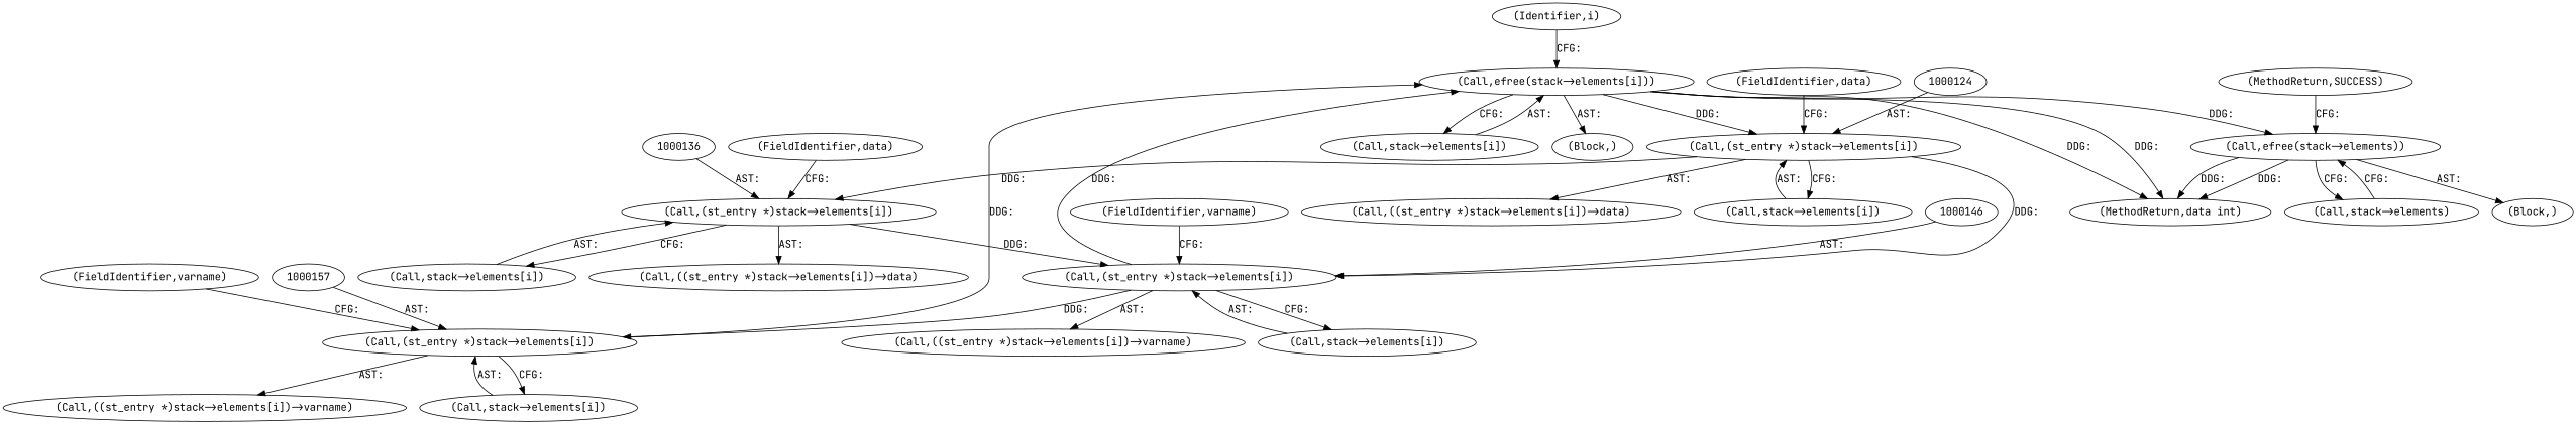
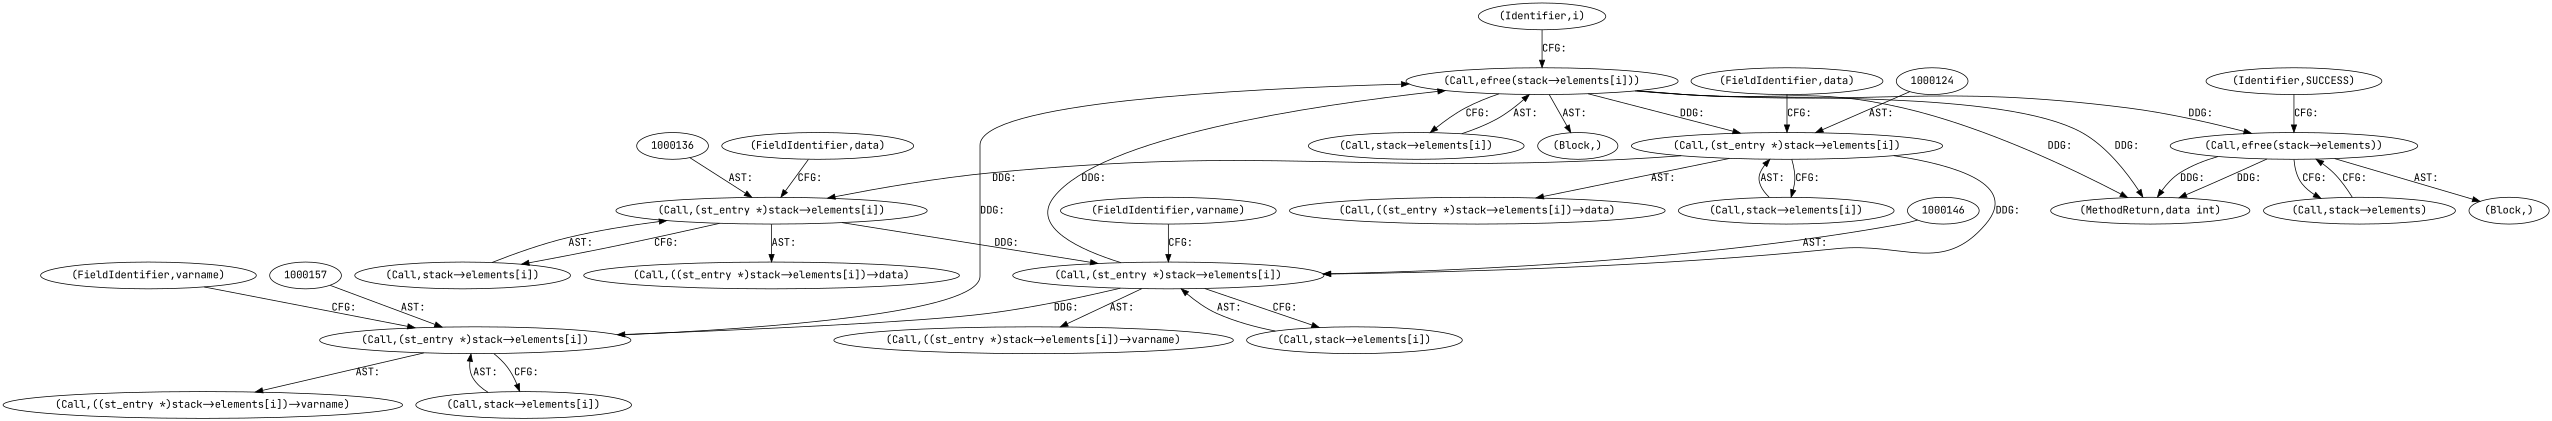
  digraph {
    fontname="JetBrains Mono"
    node [fontname="JetBrains Mono"]
    edge [fontname="JetBrains Mono"]
    n1 [label="(Call,efree(stack->elements))"]
    n2 [label="(Block,)"]
    n3 [label="(MethodReturn,data int)"]
    n4 [label="(Call,stack->elements)"]
    n5 [label="(Call,efree(stack->elements[i]))"]
    n6 [label="(Call,(st_entry *)stack->elements[i])"]
    n7 [label="(Call,stack->elements[i])"]
    n8 [label="(Block,)"]
    n9 [label="(Call,(st_entry *)stack->elements[i])"]
    n10 [label="(Call,(st_entry *)stack->elements[i])"]
    n11 [label="(Call,((st_entry *)stack->elements[i])->data)"]
    n12 [label="(Call,stack->elements[i])"]
    n13 [label="(Call,(st_entry *)stack->elements[i])"]
    n14 [label="(Call,((st_entry *)stack->elements[i])->varname)"]
    n15 [label="(Call,stack->elements[i])"]
    n16 [label="(Call,stack->elements[i])"]
    n17 [label="(Call,((st_entry *)stack->elements[i])->varname)"]
    n18 [label="(Call,((st_entry *)stack->elements[i])->data)"]
    n19 [label="(Call,stack->elements[i])"]
-   n20 [label="(MethodReturn,SUCCESS)"]
+   n20 [label="(Identifier,SUCCESS)"]
    n21 [label="(FieldIdentifier,data)"]
    n22 [label="(Identifier,i)"]
    n23 [label="(FieldIdentifier,varname)"]
    n24 [label="(FieldIdentifier,varname)"]
    n25 [label="(FieldIdentifier,data)"]
    1000157
    1000146
    1000124
    1000136
    n1 -> n2 [label="AST: "]
    n1 -> n3 [label="DDG: "]
    n1 -> n3 [label="DDG: "]
    n1 -> n4 [label="CFG: "]
    n4 -> n1 [label="CFG: "]
    n5 -> n1 [label="DDG: "]
    n5 -> n3 [label="DDG: "]
    n5 -> n3 [label="DDG: "]
    n5 -> n6 [label="DDG: "]
    n5 -> n7 [label="CFG: "]
    n5 -> n8 [label="AST: "]
    n6 -> n9 [label="DDG: "]
    n6 -> n10 [label="DDG: "]
    n6 -> n11 [label="AST: "]
    n6 -> n12 [label="CFG: "]
    n7 -> n5 [label="AST: "]
    n9 -> n5 [label="DDG: "]
    n9 -> n13 [label="DDG: "]
    n9 -> n16 [label="CFG: "]
    n9 -> n17 [label="AST: "]
    n10 -> n9 [label="DDG: "]
    n10 -> n18 [label="AST: "]
    n10 -> n19 [label="CFG: "]
    n12 -> n6 [label="AST: "]
    n13 -> n5 [label="DDG: "]
    n13 -> n14 [label="AST: "]
    n13 -> n15 [label="CFG: "]
    n15 -> n13 [label="AST: "]
    n16 -> n9 [label="AST: "]
    n19 -> n10 [label="AST: "]
    n20 -> n1 [label="CFG: "]
    n21 -> n10 [label="CFG: "]
    n22 -> n5 [label="CFG: "]
    n23 -> n13 [label="CFG: "]
    n24 -> n9 [label="CFG: "]
    n25 -> n6 [label="CFG: "]
    1000157 -> n13 [label="AST: "]
    1000146 -> n9 [label="AST: "]
    1000124 -> n6 [label="AST: "]
    1000136 -> n10 [label="AST: "]
  }
